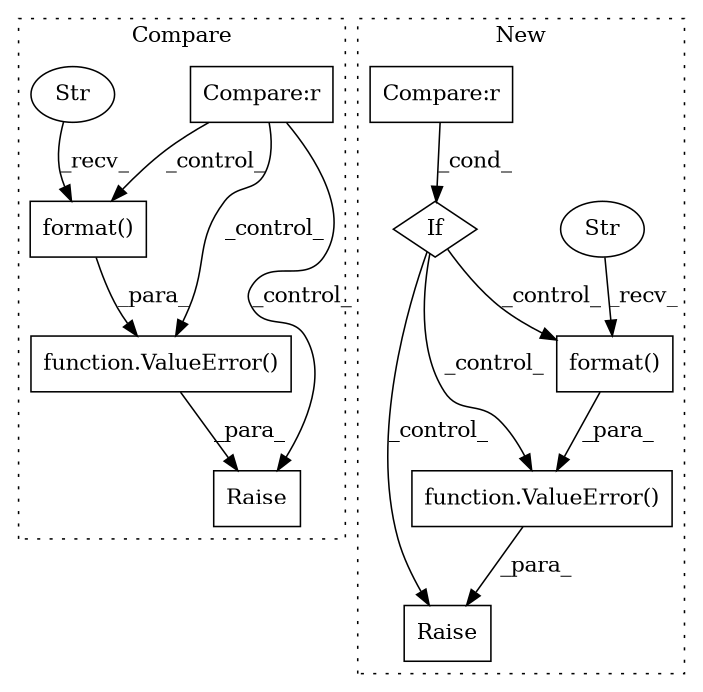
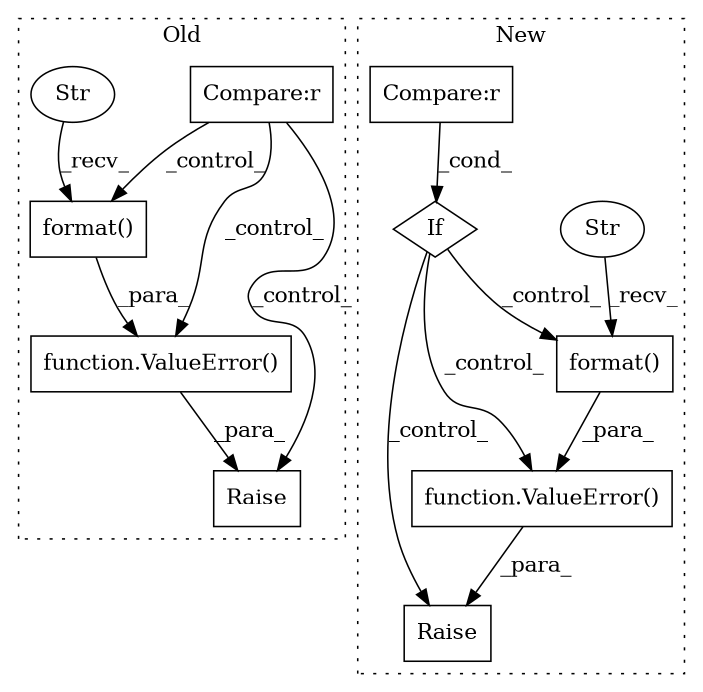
  digraph {
    node [a=75 l="11,1" shape=box]
    n1 [label="function.ValueError()" s="1232,1295"]
    n2 [a=91 l=6 label=Raise s=1226]
    n3 [a=40 l=26 label="Compare:r" s=1024]
    n4 [l="39,1" label="format()" s="1243,1294"]
    n5 [a=66 l=31 label=Str s=1243 shape=ellipse]
    n6 [l="38,1" label="format()" s="2415,2464"]
    n7 [a=66 l=30 label=Str s=2415 shape=ellipse]
    n8 [a=91 l=6 label=Raise s=2398]
    n9 [label="function.ValueError()" s="2404,2465"]
    n10 [a=96 l="0,14" label=If s="2328,2353" shape=diamond]
    n11 [a=40 l=25 label="Compare:r" s=2328]
    subgraph cluster_1 {
-     label=Compare
+     label=Old
      style=dotted
      n1
      n2
      n3
      n4
      n5
    }
    subgraph cluster_2 {
      label=New
      style=dotted
      n6
      n7
      n8
      n9
      n10
      n11
    }
    n1 -> n2 [label=_para_]
    n3 -> n1 [label=_control_]
    n3 -> n2 [label=_control_]
    n3 -> n4 [label=_control_]
    n4 -> n1 [label=_para_]
    n5 -> n4 [label=_recv_]
    n6 -> n9 [label=_para_]
    n7 -> n6 [label=_recv_]
    n9 -> n8 [label=_para_]
    n10 -> n6 [label=_control_]
    n10 -> n8 [label=_control_]
    n10 -> n9 [label=_control_]
    n11 -> n10 [label=_cond_]
  }
